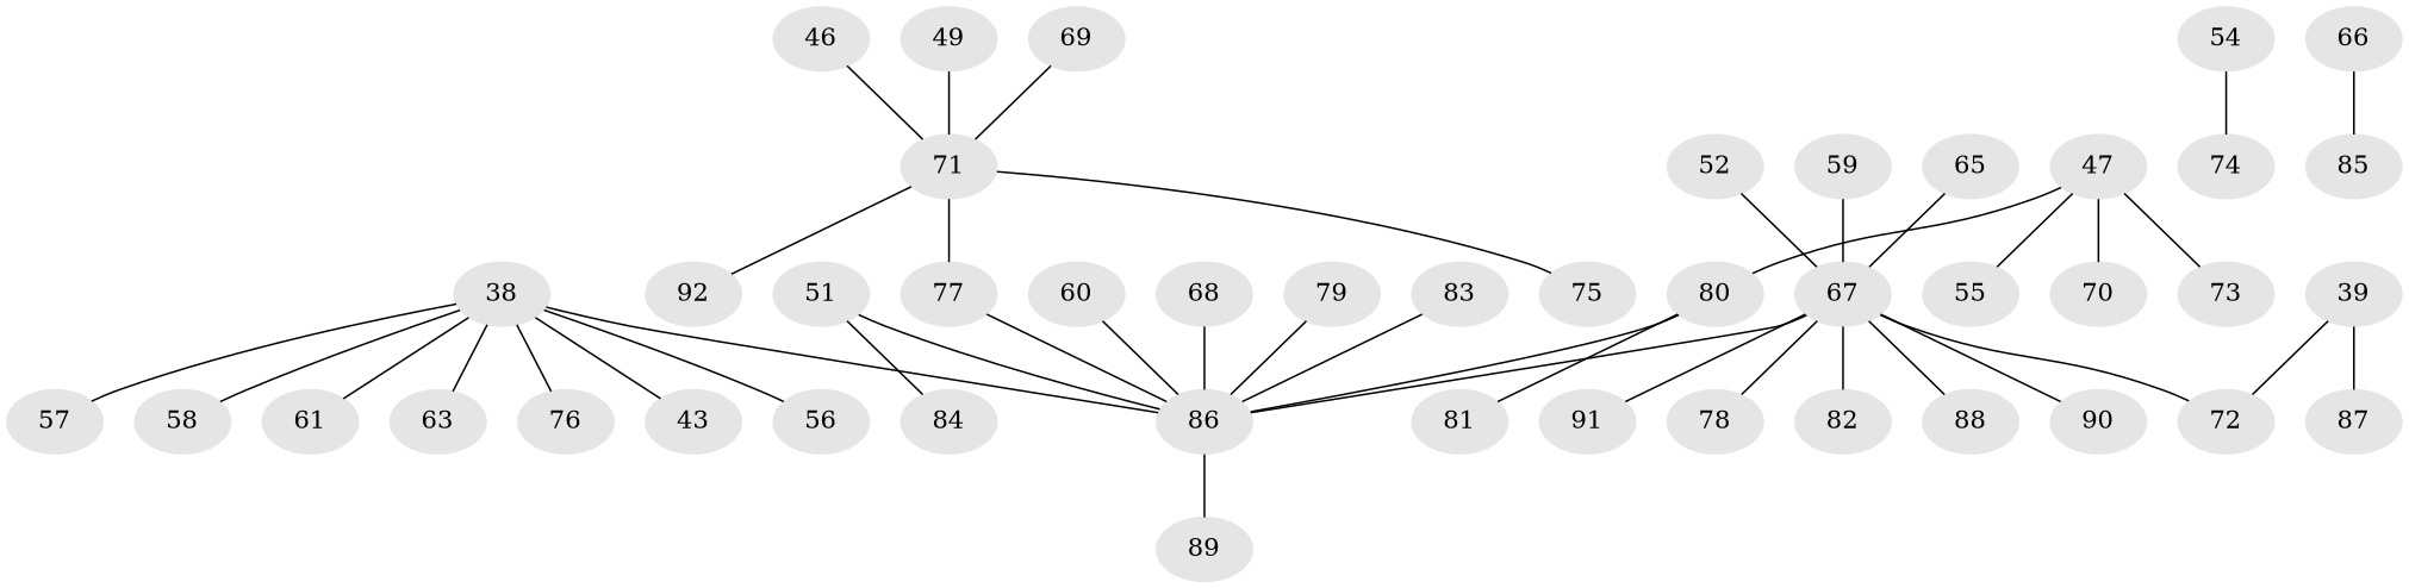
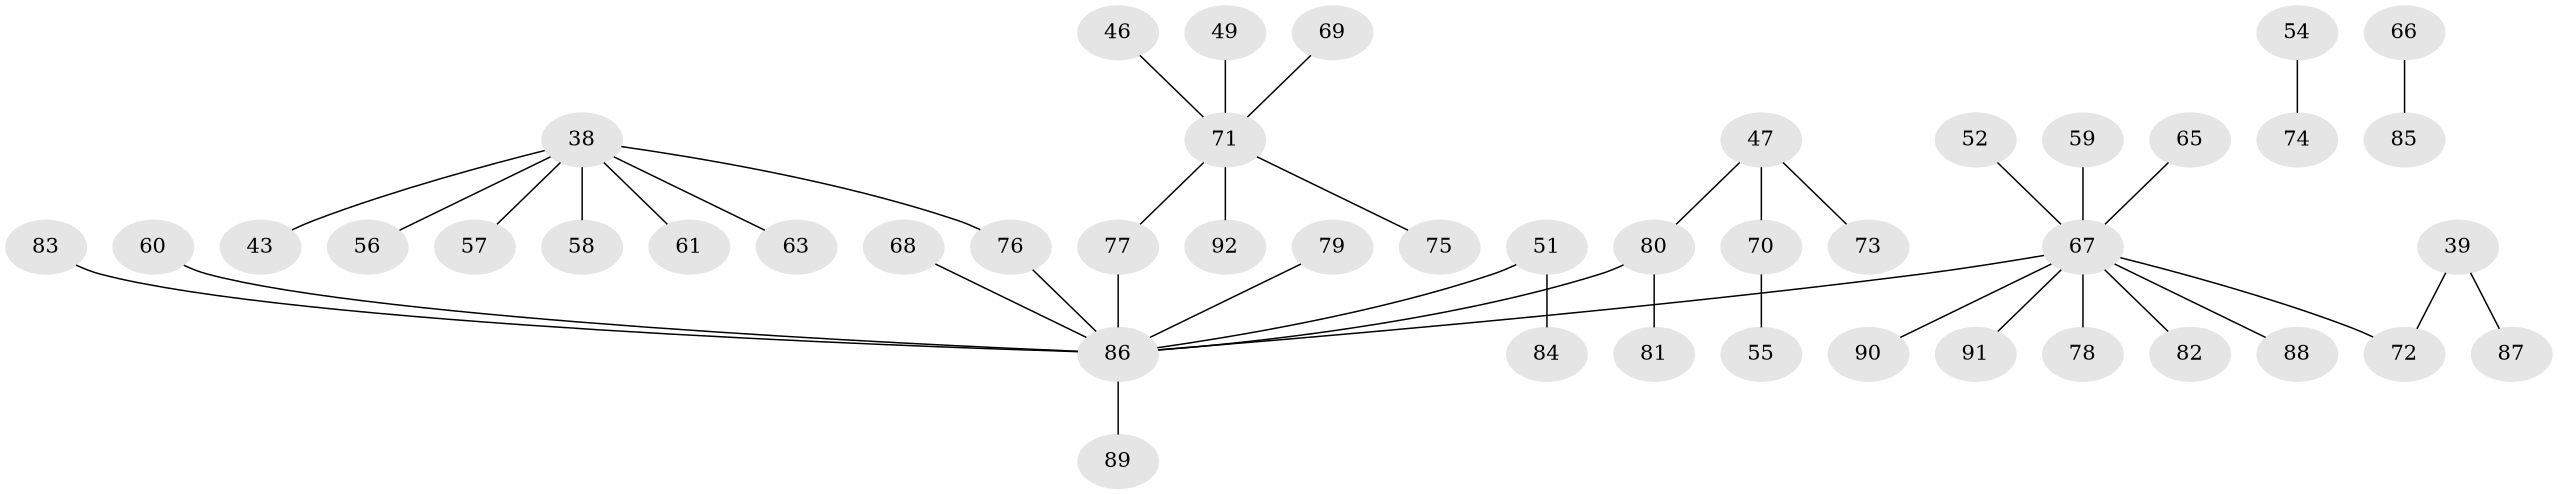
  graph {
    node [color=gray90 style=filled]
    38 [super="+34"]
    43
    56
    57
    58
    61
    63
    76
    86 [super="+13+25+37+29+28+44"]
    54
    74
    89
    72 [super="+33"]
    39
    87
    71 [super="+45"]
    75
    92
    77
    46
    47 [super="+41"]
    55
    70
    73
    80 [super="+5"]
    66
    85
    81
    49
    51
    84
    67 [super="+22+26+64+42+50"]
    78
    82
    88
    90
    91
    52
    59
    60 [super="+30"]
    65
    68
    69
    79
    83
    38 -- 43
    38 -- 56
    38 -- 57
    38 -- 58
    38 -- 61
    38 -- 63
    38 -- 76
-   38 -- 86
+   76 -- 86
    86 -- 89
    54 -- 74
    39 -- 72
    39 -- 87
    71 -- 75
    71 -- 92
    71 -- 77
    77 -- 86
    46 -- 71
-   47 -- 55
+   70 -- 55
    47 -- 70
    47 -- 73
    47 -- 80
    80 -- 86
    80 -- 81
    66 -- 85
    49 -- 71
    51 -- 86
    51 -- 84
    67 -- 86
    67 -- 72
    67 -- 78
    67 -- 82
    67 -- 88
    67 -- 90
    67 -- 91
    52 -- 67
    59 -- 67
    60 -- 86
    65 -- 67
    68 -- 86
    69 -- 71
    79 -- 86
    83 -- 86
  }
